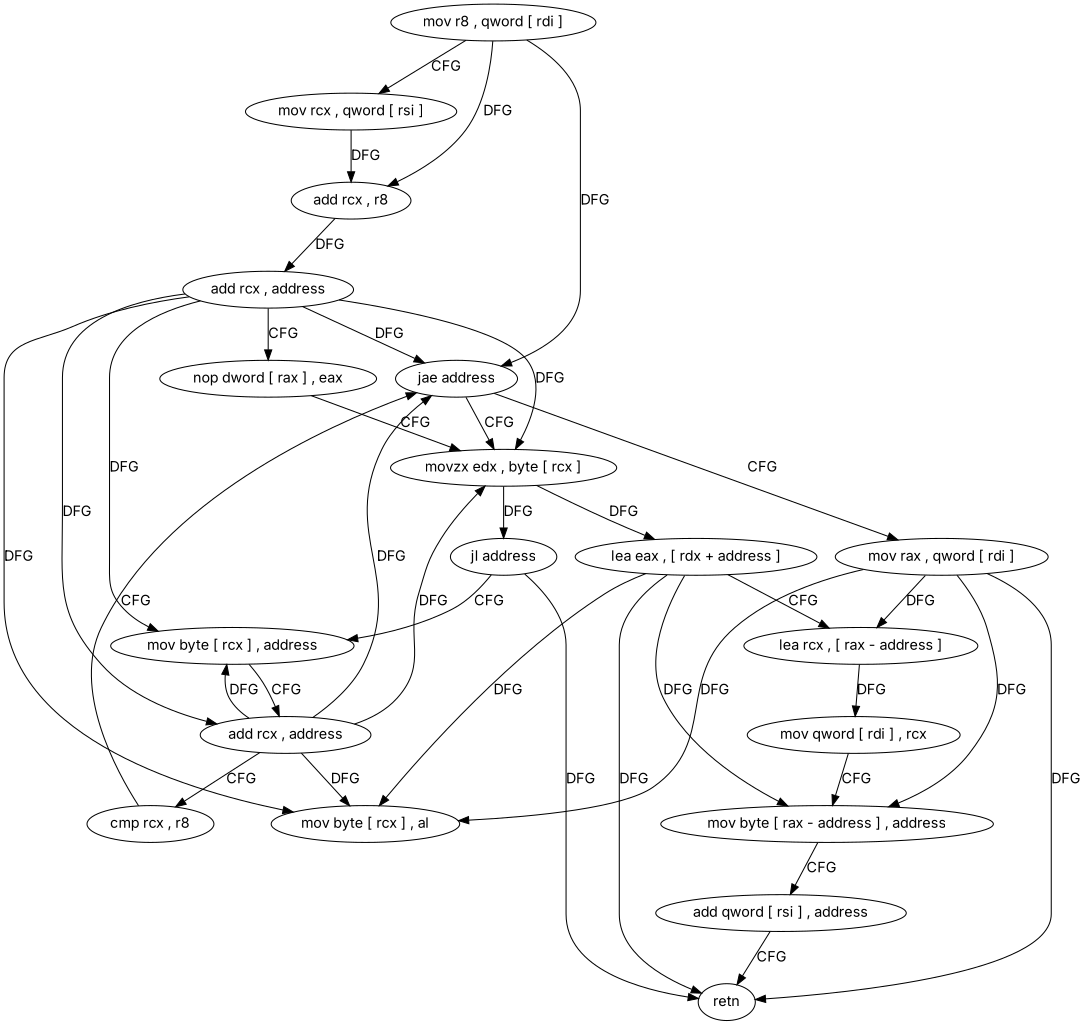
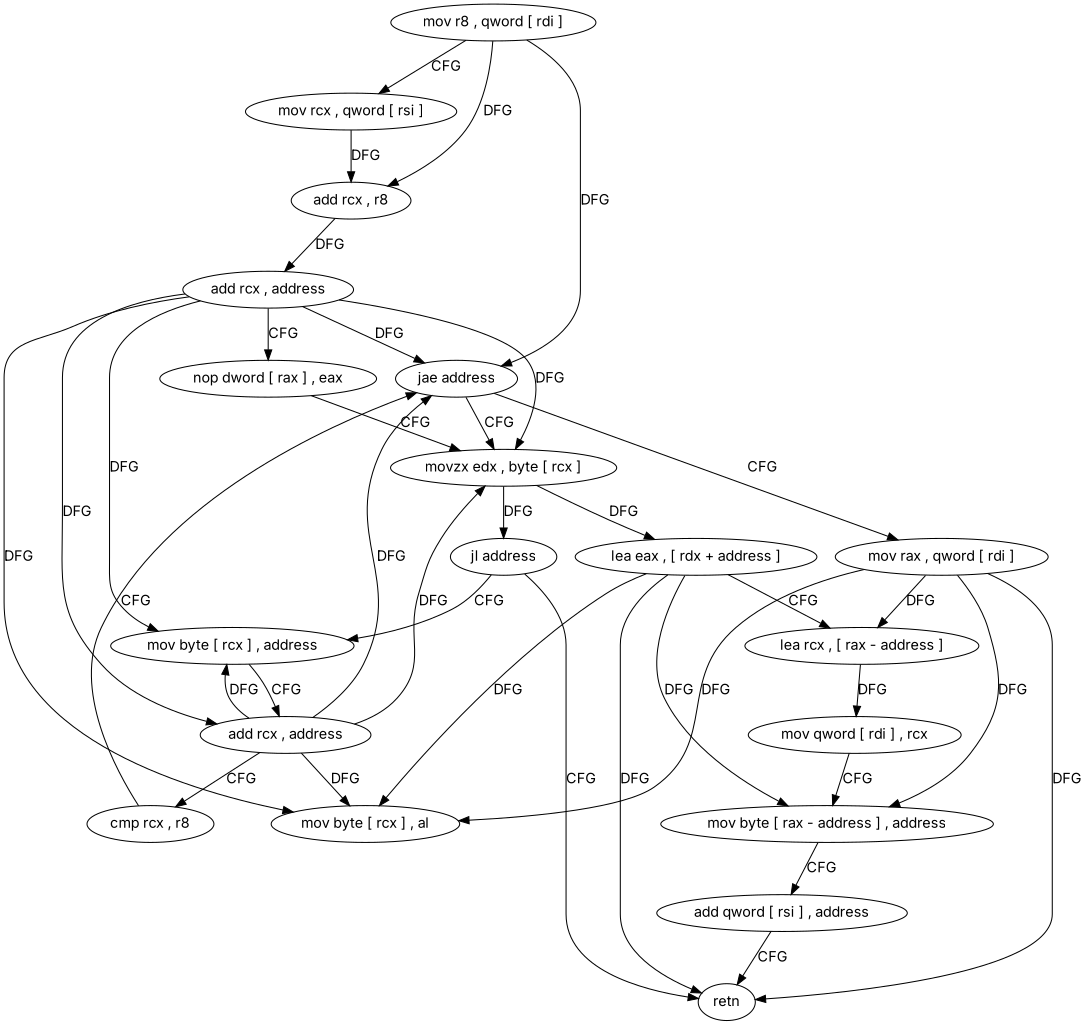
  digraph {
    fontname=Inter
    node [fontname=Inter]
    edge [fontname=Inter]
    n1 [label="mov r8 , qword [ rdi ]"]
    n2 [label="mov rcx , qword [ rsi ]"]
    n3 [label="add rcx , r8"]
    n4 [label="jae address"]
    n5 [label="add rcx , address"]
    n6 [label="movzx edx , byte [ rcx ]"]
    n7 [label="mov rax , qword [ rdi ]"]
    n8 [label="nop dword [ rax ] , eax"]
    n9 [label="mov byte [ rcx ] , address"]
    n10 [label="add rcx , address"]
    n11 [label="mov byte [ rcx ] , al"]
    n12 [label="lea eax , [ rdx + address ]"]
    n13 [label="jl address"]
    n14 [label="cmp rcx , r8"]
    n15 [label=retn]
    n16 [label="lea rcx , [ rax - address ]"]
    n17 [label="mov byte [ rax - address ] , address"]
    n18 [label="mov qword [ rdi ] , rcx"]
    n19 [label="add qword [ rsi ] , address"]
    n1 -> n2 [label=CFG]
    n1 -> n3 [label=DFG]
    n1 -> n4 [label=DFG]
    n2 -> n3 [label=DFG]
    n3 -> n5 [label=DFG]
    n4 -> n6 [label=CFG]
    n4 -> n7 [label=CFG]
    n5 -> n4 [label=DFG]
    n5 -> n6 [label=DFG]
    n5 -> n8 [label=CFG]
    n5 -> n9 [label=DFG]
    n5 -> n10 [label=DFG]
    n5 -> n11 [label=DFG]
    n6 -> n12 [label=DFG]
    n6 -> n13 [label=DFG]
    n7 -> n11 [label=DFG]
    n7 -> n15 [label=DFG]
    n7 -> n16 [label=DFG]
    n7 -> n17 [label=DFG]
    n8 -> n6 [label=CFG]
    n9 -> n10 [label=CFG]
    n10 -> n4 [label=DFG]
    n10 -> n6 [label=DFG]
    n10 -> n9 [label=DFG]
    n10 -> n11 [label=DFG]
    n10 -> n14 [label=CFG]
    n12 -> n11 [label=DFG]
    n12 -> n15 [label=DFG]
    n12 -> n16 [label=CFG]
    n12 -> n17 [label=DFG]
    n13 -> n9 [label=CFG]
-   n13 -> n15 [label=DFG]
+   n13 -> n15 [label=CFG]
    n14 -> n4 [label=CFG]
    n16 -> n18 [label=DFG]
    n17 -> n19 [label=CFG]
    n18 -> n17 [label=CFG]
    n19 -> n15 [label=CFG]
  }
